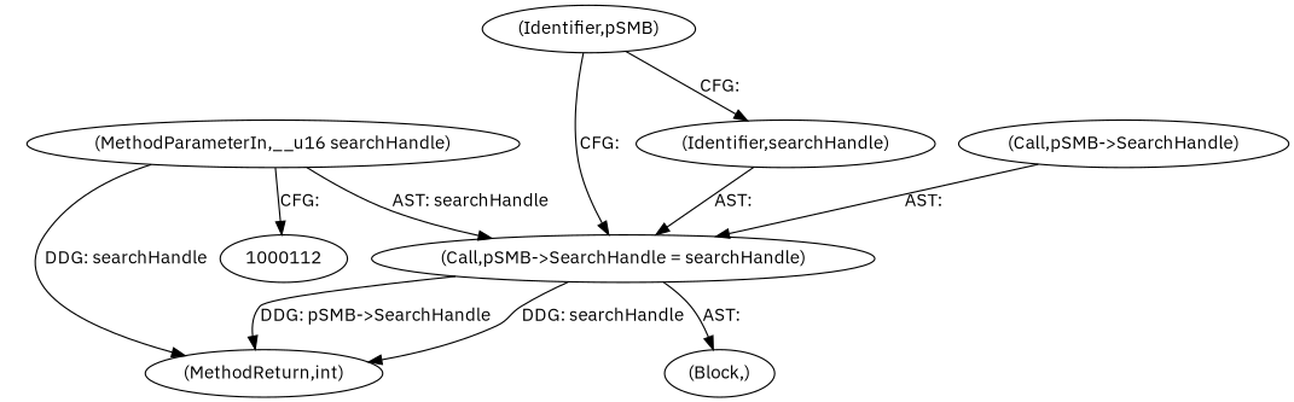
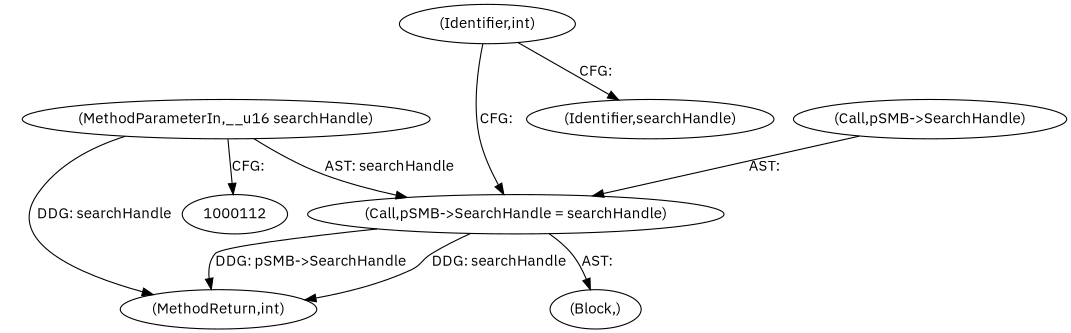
  digraph {
    fontname="IBM Plex Sans"
    node [fontname="IBM Plex Sans"]
    edge [fontname="IBM Plex Sans"]
    n1 [label="(Call,pSMB->SearchHandle = searchHandle)"]
    n2 [label="(MethodReturn,int)"]
    n3 [label="(Block,)"]
    n4 [label="(Identifier,searchHandle)"]
    n5 [label="(MethodParameterIn,__u16 searchHandle)"]
    1000112
    n7 [label="(Call,pSMB->SearchHandle)"]
-   n8 [label="(Identifier,pSMB)"]
+   n8 [label="(Identifier,int)"]
    n1 -> n2 [label="DDG: searchHandle"]
    n1 -> n2 [label="DDG: pSMB->SearchHandle"]
    n1 -> n3 [label="AST: "]
-   n4 -> n1 [label="AST: "]
    n5 -> n1 [label="AST: searchHandle"]
    n5 -> n2 [label="DDG: searchHandle"]
    n5 -> 1000112 [label="CFG: "]
    n7 -> n1 [label="AST: "]
    n8 -> n1 [label="CFG: "]
    n8 -> n4 [label="CFG: "]
  }
